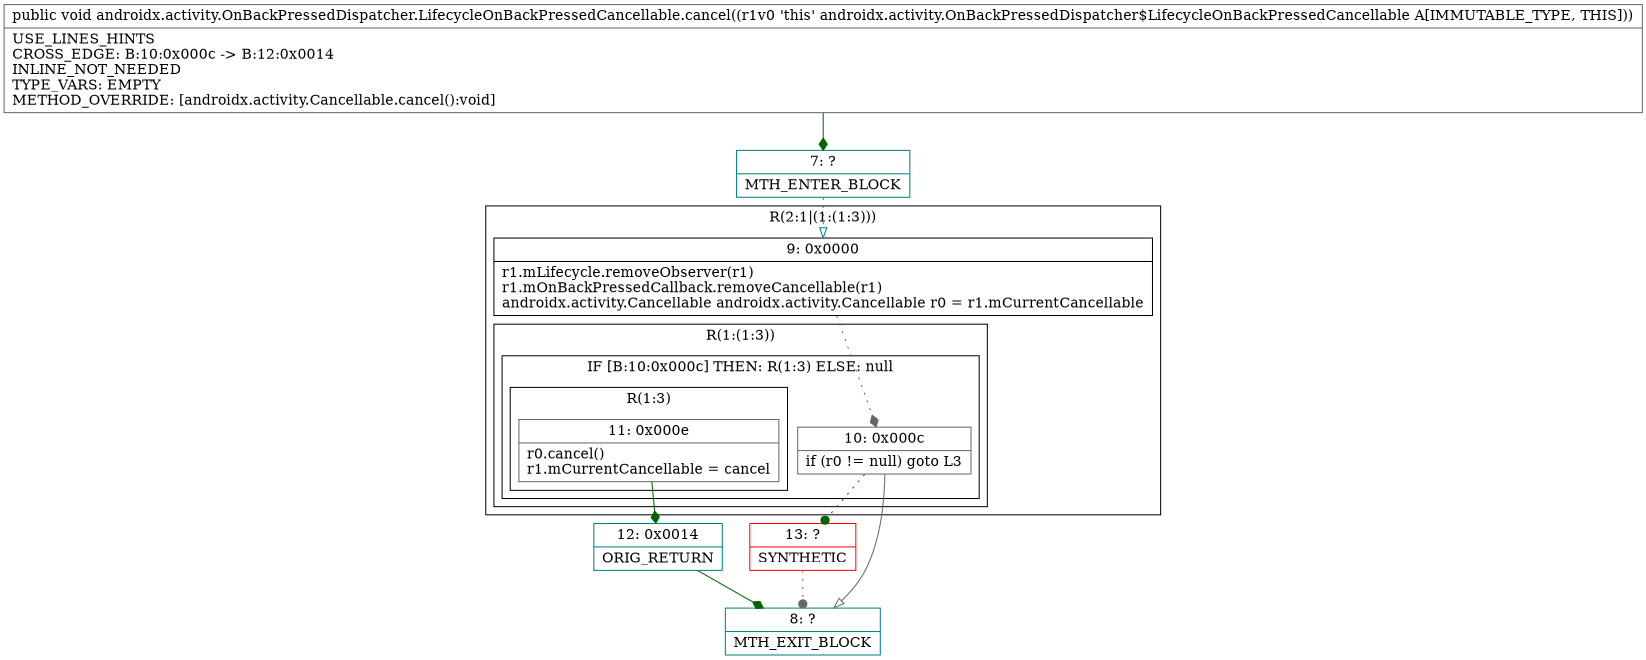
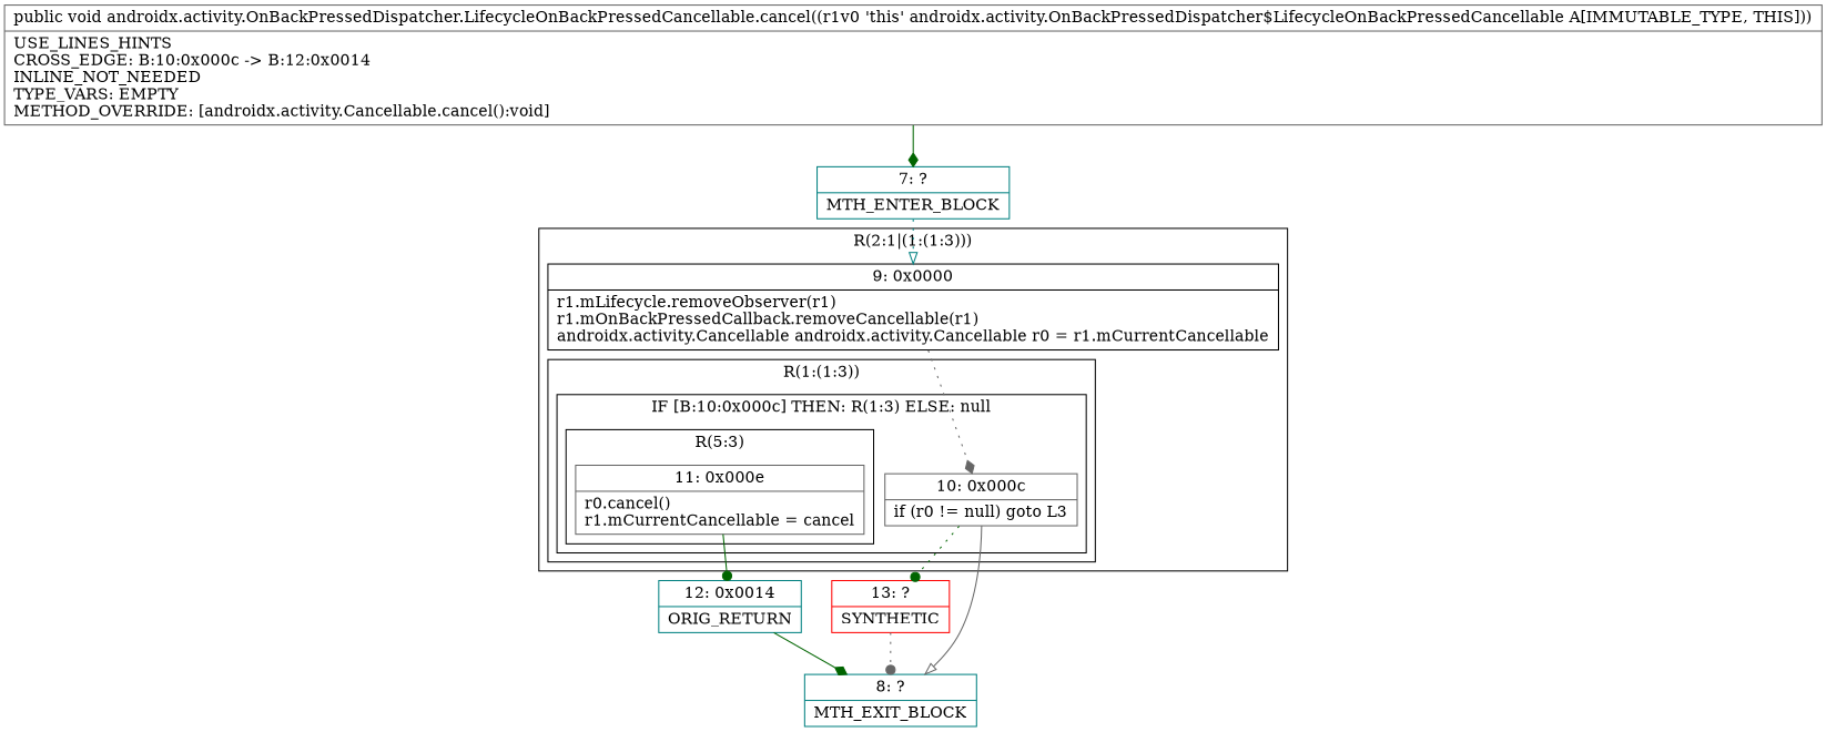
  digraph {
    node [color=gray40 shape=record]
    edge [arrowhead=diamond color=darkgreen style=solid]
    n1 [label="{11\:\ 0x000e|r0.cancel()\lr1.mCurrentCancellable = cancel\l}"]
    n2 [label="{10\:\ 0x000c|if (r0 != null) goto L3\l}"]
    n3 [color=black label="{9\:\ 0x0000|r1.mLifecycle.removeObserver(r1)\lr1.mOnBackPressedCallback.removeCancellable(r1)\landroidx.activity.Cancellable androidx.activity.Cancellable r0 = r1.mCurrentCancellable\l}"]
    n4 [color=teal label="{12\:\ 0x0014|ORIG_RETURN\l}"]
    n5 [color=red label="{13\:\ ?|SYNTHETIC\l}"]
    n6 [color=teal label="{8\:\ ?|MTH_EXIT_BLOCK\l}"]
    n7 [color=teal label="{7\:\ ?|MTH_ENTER_BLOCK\l}"]
    n8 [label="{public void androidx.activity.OnBackPressedDispatcher.LifecycleOnBackPressedCancellable.cancel((r1v0 'this' androidx.activity.OnBackPressedDispatcher$LifecycleOnBackPressedCancellable A[IMMUTABLE_TYPE, THIS]))  | USE_LINES_HINTS\lCROSS_EDGE: B:10:0x000c \-\> B:12:0x0014\lINLINE_NOT_NEEDED\lTYPE_VARS: EMPTY\lMETHOD_OVERRIDE: [androidx.activity.Cancellable.cancel():void]\l}"]
    subgraph cluster_1 {
      label="R(2:1|(1:(1:3)))"
      n3
      subgraph cluster_2 {
        label="R(1:(1:3))"
        subgraph cluster_3 {
          label="IF [B:10:0x000c] THEN: R(1:3) ELSE: null"
          n2
          subgraph cluster_4 {
-           label="R(1:3)"
+           label="R(5:3)"
            n1
          }
        }
      }
    }
-   n1 -> n4
+   n1 -> n4 [arrowhead=dot]
    n2 -> n5 [arrowhead=dot style=dotted]
    n2 -> n6 [arrowhead=onormal color=gray40]
    n3 -> n2 [color=gray40 style=dotted]
    n4 -> n6
    n5 -> n6 [arrowhead=dot color=gray40 style=dotted]
    n7 -> n3 [arrowhead=onormal color=teal style=dotted]
    n8 -> n7
  }
